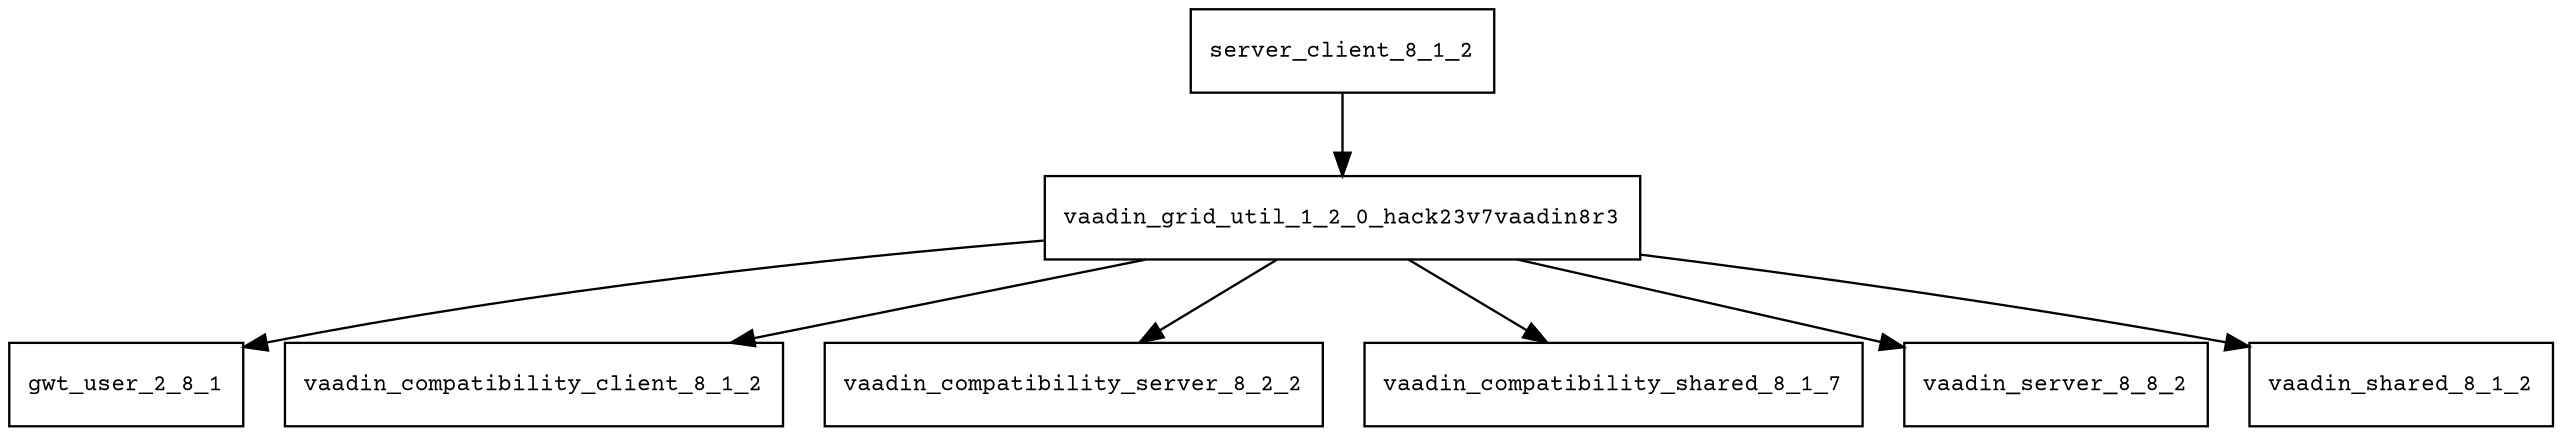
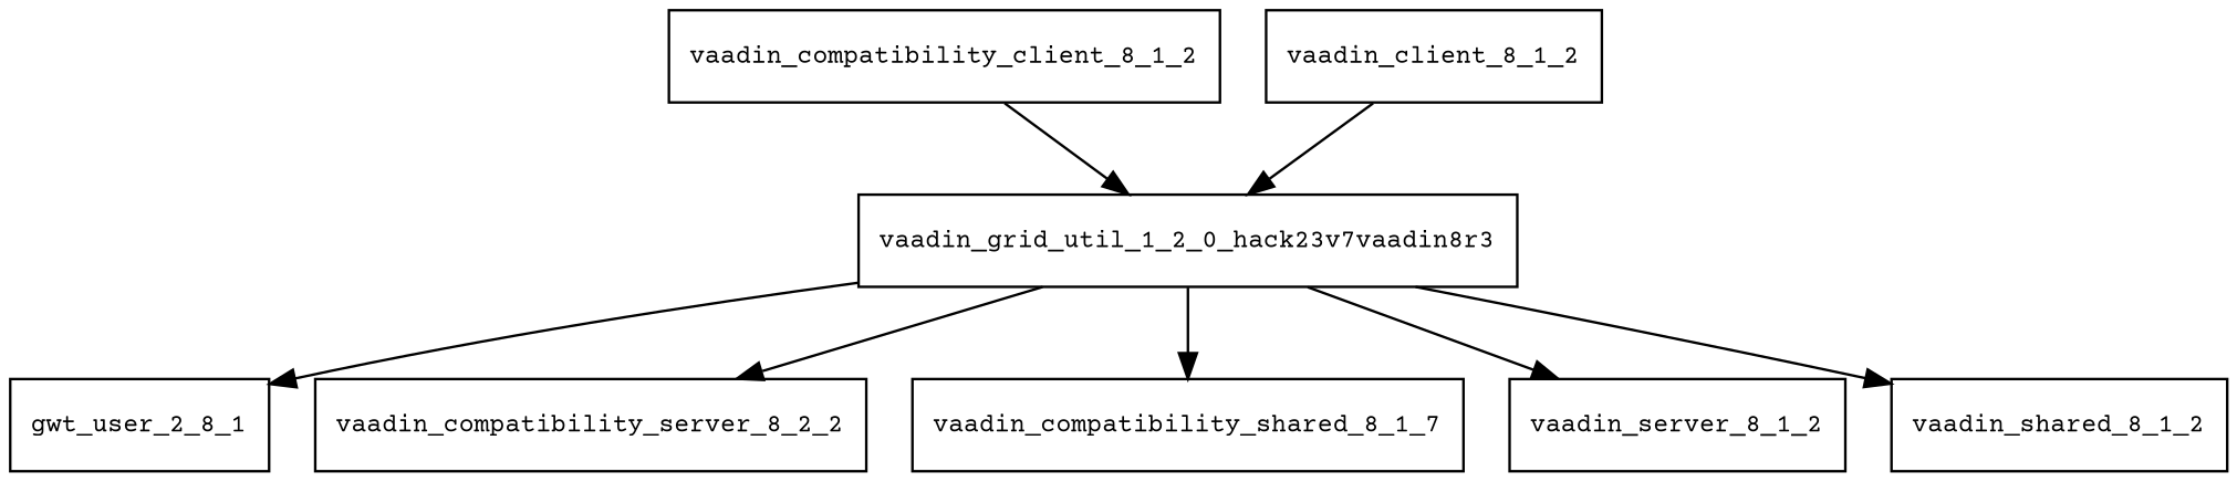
  digraph {
    fontname="Courier Prime"
    node [fontname="Courier Prime" fontsize=10.0 shape=box]
    edge [fontname="Courier Prime"]
    vaadin_grid_util_1_2_0_hack23v7vaadin8r3
    gwt_user_2_8_1
    vaadin_compatibility_client_8_1_2
    n4 [label=vaadin_compatibility_server_8_2_2]
    n5 [label=vaadin_compatibility_shared_8_1_7]
-   vaadin_server_8_1_2 [label=vaadin_server_8_8_2]
+   vaadin_server_8_1_2
    vaadin_shared_8_1_2
-   vaadin_client_8_1_2 [label=server_client_8_1_2]
+   vaadin_client_8_1_2
    vaadin_grid_util_1_2_0_hack23v7vaadin8r3 -> gwt_user_2_8_1
-   vaadin_grid_util_1_2_0_hack23v7vaadin8r3 -> vaadin_compatibility_client_8_1_2
+   vaadin_compatibility_client_8_1_2 -> vaadin_grid_util_1_2_0_hack23v7vaadin8r3
    vaadin_grid_util_1_2_0_hack23v7vaadin8r3 -> n4
    vaadin_grid_util_1_2_0_hack23v7vaadin8r3 -> n5
    vaadin_grid_util_1_2_0_hack23v7vaadin8r3 -> vaadin_server_8_1_2
    vaadin_grid_util_1_2_0_hack23v7vaadin8r3 -> vaadin_shared_8_1_2
    vaadin_client_8_1_2 -> vaadin_grid_util_1_2_0_hack23v7vaadin8r3
  }
